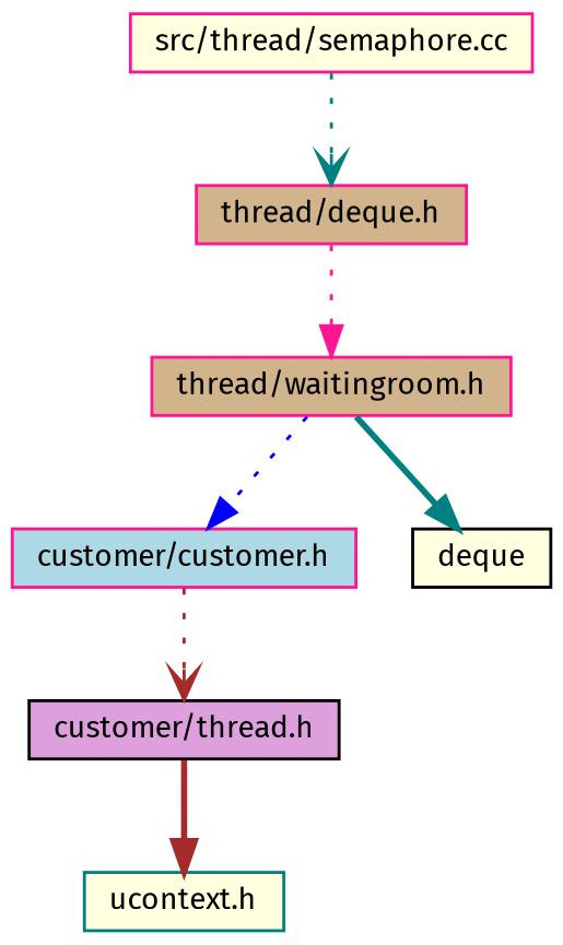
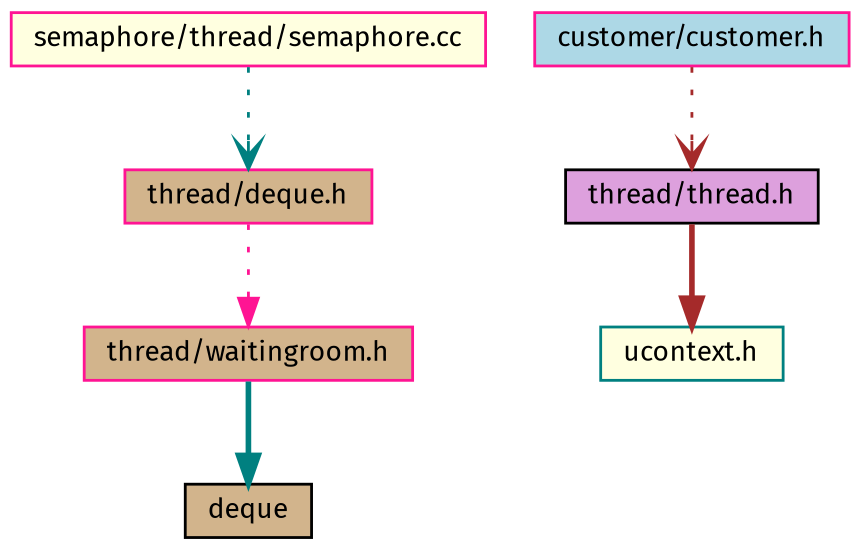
  digraph {
    fontname="Fira Sans"
    node [color=deeppink fillcolor=lightyellow fontname="Fira Sans" fontsize=10 shape=record style=filled]
    edge [arrowhead=normal color=teal fontname="Fira Sans" fontsize=10 labelfontname=Helvetica labelfontsize=10 style=dotted]
-   n1 [fontcolor=black height=0.2 label="src/thread/semaphore.cc" width=0.4]
+   n1 [fontcolor=black height=0.2 label="semaphore/thread/semaphore.cc" width=0.4]
    n2 [fillcolor=tan height=0.2 label="thread/deque.h" width=0.4]
    n3 [fillcolor=tan height=0.2 label="thread/waitingroom.h" width=0.4]
    n4 [fillcolor=lightblue height=0.2 label="customer/customer.h" width=0.4]
-   n5 [color=black height=0.2 label=deque width=0.4]
-   n6 [color=black fillcolor=plum height=0.2 label="customer/thread.h" width=0.4]
+   n5 [color=black fillcolor=tan height=0.2 label=deque width=0.4]
+   n6 [color=black fillcolor=plum height=0.2 label="thread/thread.h" width=0.4]
    n7 [color=teal height=0.2 label="ucontext.h" width=0.4]
    n1 -> n2 [arrowhead=vee]
    n2 -> n3 [color=deeppink]
-   n3 -> n4 [color=blue]
    n3 -> n5 [style=bold]
    n4 -> n6 [arrowhead=vee color=brown]
    n6 -> n7 [color=brown style=bold]
  }
